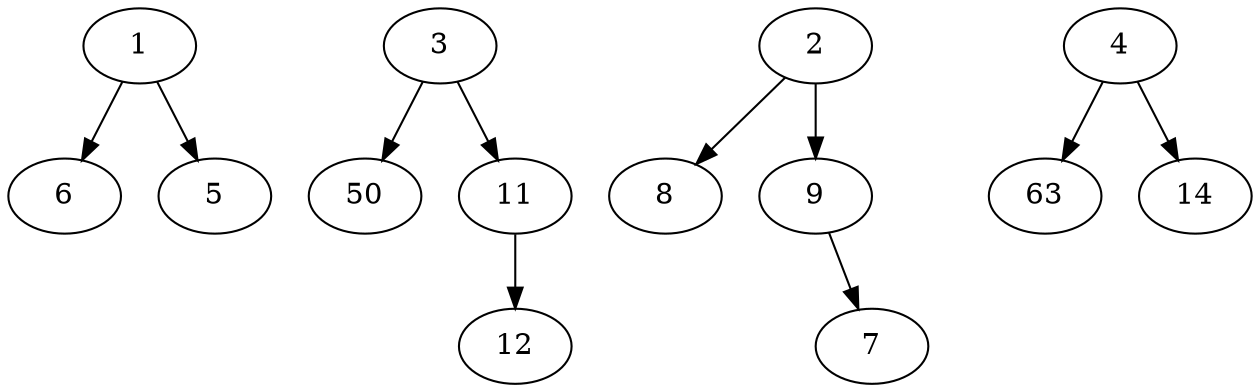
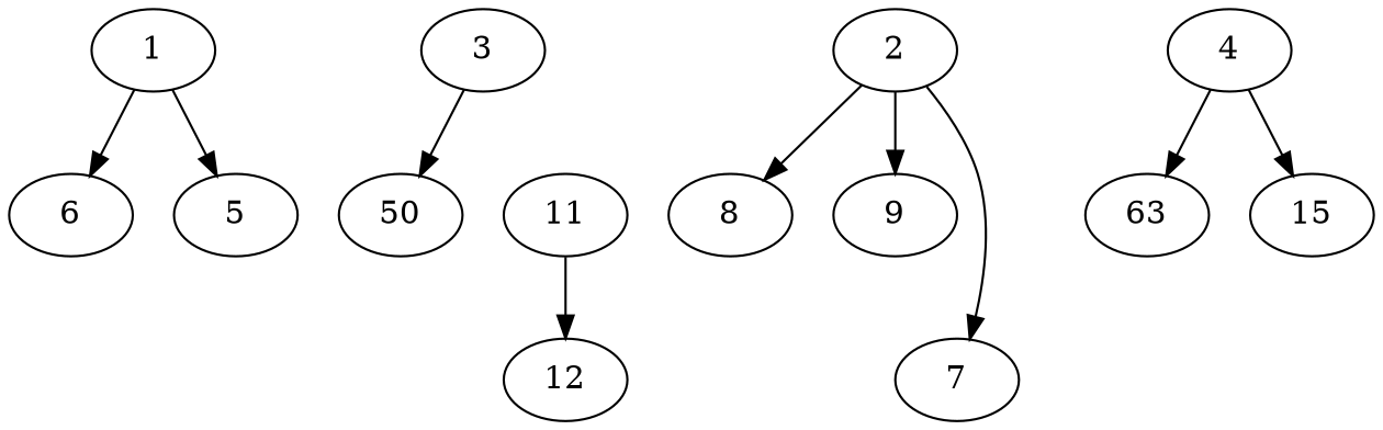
  digraph {
    "Duplicate states"=0
    GraphType=OutTree
    "Max states in OPEN"=0
    Modes="120000ms; topo-ordered tasks, ; Pruning: task equivalence, fixed order ready list, ; F-value: ; Optimisation: best schedule length (SL) optimisation on equal, "
    NumberOfTasks=16
    "Pruned using list schedule length"=7725
    "States removed from OPEN"=0
    TargetSystem="Homogeneous-2"
    "Time to schedule (ms)"=248
    "Total idle time"=26
    "Total schedule length"=539
    "Total sequential time"=1050
    "Total states created"=16663
    node [Processor=1 Weight=35]
    edge [Weight=10]
    1 ["Finish time"=58 Processor=0 "Start time"=23]
    6 ["Finish time"=163 Processor=0 "Start time"=58 Weight=105]
    5 ["Finish time"=224 "Start time"=189]
    3 ["Finish time"=131 "Start time"=26 Weight=105]
    n5 ["Finish time"=539 "Start time"=422 Weight=117 label=50]
    11 ["Finish time"=154 "Start time"=131 Weight=23]
    2 ["Finish time"=247 "Start time"=224 Weight=23]
    8 ["Finish time"=432 Processor=0 "Start time"=350 Weight=82]
    9 ["Finish time"=422 "Start time"=352 Weight=70]
    7 ["Finish time"=282 "Start time"=247]
    4 ["Finish time"=268 Processor=0 "Start time"=163 Weight=105]
    n12 ["Finish time"=537 Processor=0 "Start time"=432 Weight=105 label=63]
-   14 ["Finish time"=352 "Start time"=282 Weight=70]
+   14 ["Finish time"=352 "Start time"=282 Weight=70 label=15]
    12 ["Finish time"=189 "Start time"=154]
    1 -> 6 [Weight=6]
    1 -> 5
    3 -> n5 [Weight=9]
-   3 -> 11 [Weight=5]
    11 -> 12 [Weight=5]
    2 -> 8
    2 -> 9
-   9 -> 7 [Weight=2]
+   2 -> 7 [Weight=2]
    4 -> n12 [Weight=8]
    4 -> 14 [Weight=2]
  }
